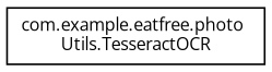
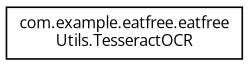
  digraph {
    rankdir=LR
    fontname="Open Sans"
-   n1 [color=black fillcolor=white fontname="Open Sans" fontsize=10 height=0.2 label="com.example.eatfree.photo\lUtils.TesseractOCR" shape=record style=filled width=0.4]
+   n1 [color=black fillcolor=white fontname="Open Sans" fontsize=10 height=0.2 label="com.example.eatfree.eatfree\lUtils.TesseractOCR" shape=record style=filled width=0.4]
  }
